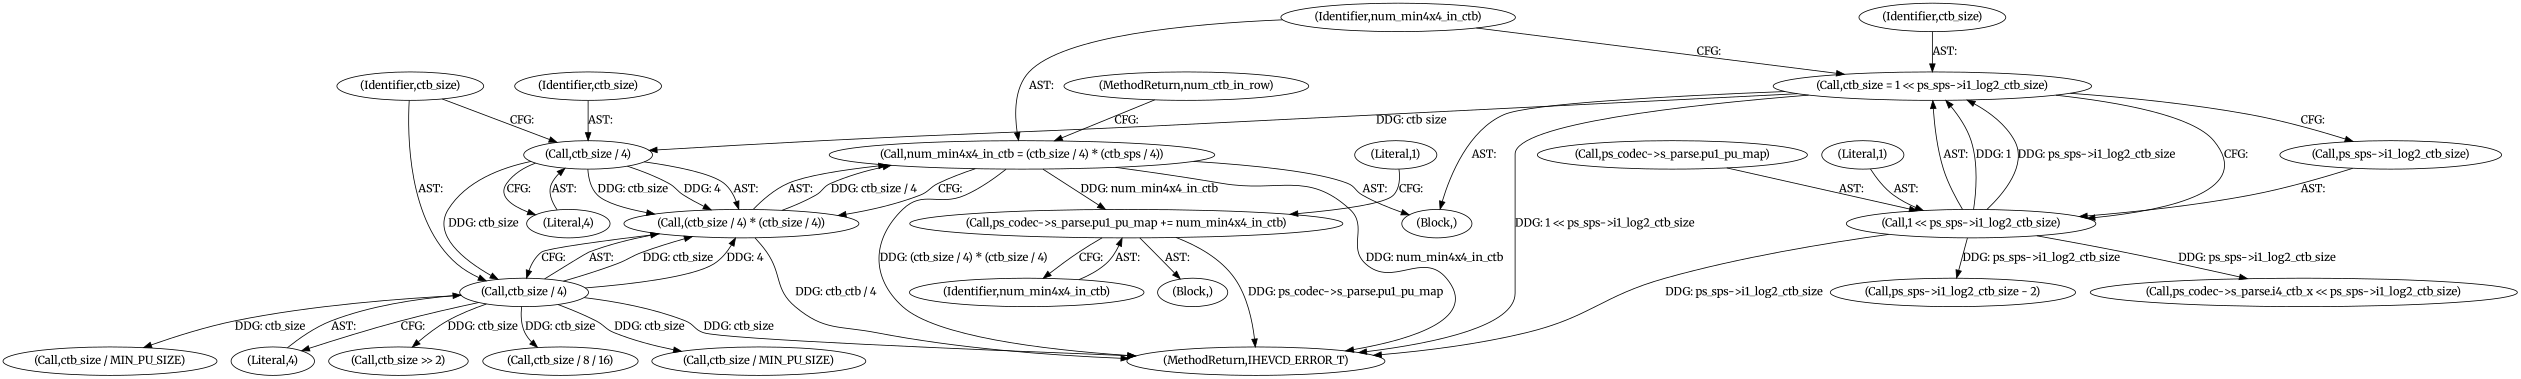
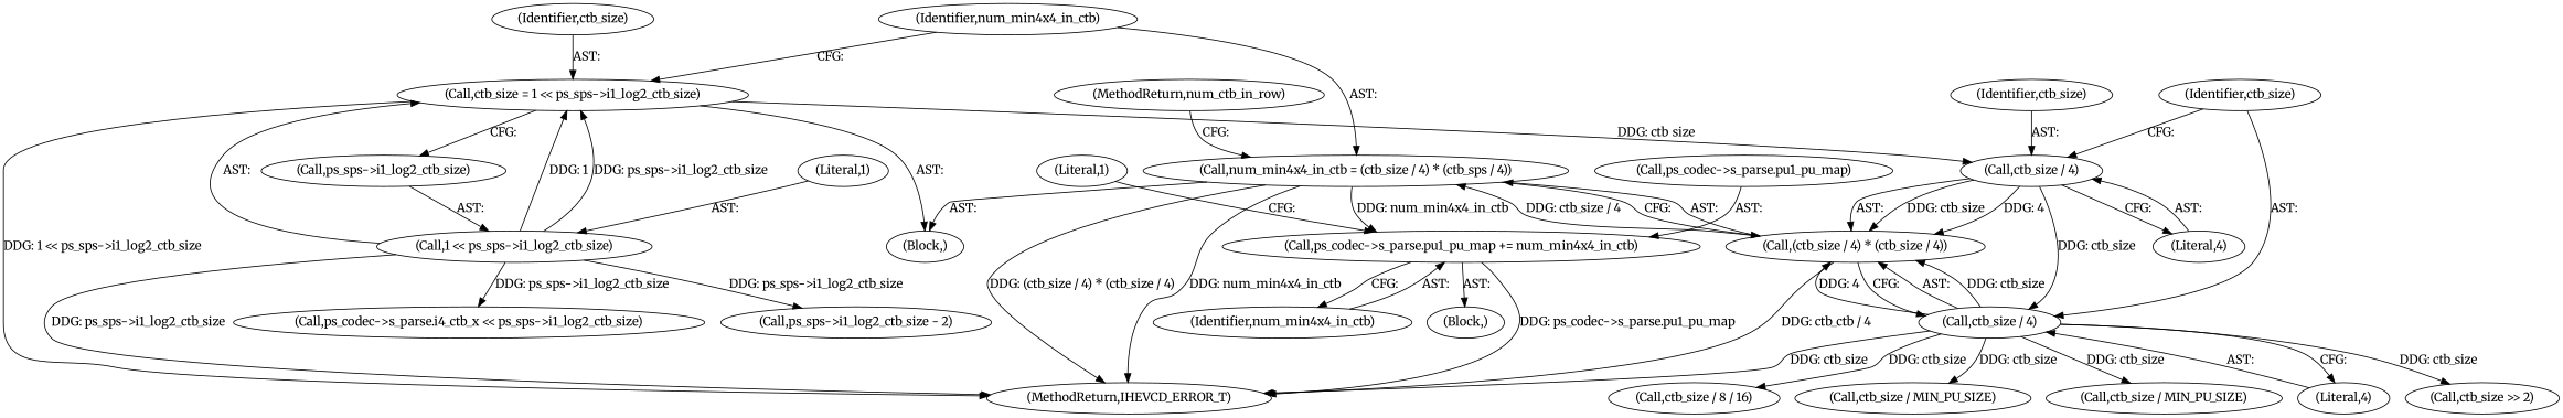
  digraph {
    fontname=Merriweather
    node [fontname=Merriweather]
    edge [fontname=Merriweather]
    n1 [label="(Call,ps_codec->s_parse.pu1_pu_map += num_min4x4_in_ctb)"]
    n2 [label="(MethodReturn,IHEVCD_ERROR_T)"]
    n3 [label="(Identifier,num_min4x4_in_ctb)"]
    n4 [label="(Block,)"]
    n5 [label="(Call,num_min4x4_in_ctb = (ctb_size / 4) * (ctb_sps / 4))"]
    n6 [label="(Call,(ctb_size / 4) * (ctb_size / 4))"]
    n7 [label="(Block,)"]
    n8 [label="(Call,ctb_size / 4)"]
    n9 [label="(Call,ctb_size / MIN_PU_SIZE)"]
    n10 [label="(Call,ctb_size / MIN_PU_SIZE)"]
    n11 [label="(Literal,4)"]
    n12 [label="(Call,ctb_size >> 2)"]
    n13 [label="(Call,ctb_size / 8 / 16)"]
    n14 [label="(Call,ctb_size / 4)"]
    n15 [label="(Literal,4)"]
    n16 [label="(Call,ctb_size = 1 << ps_sps->i1_log2_ctb_size)"]
    n17 [label="(Call,1 << ps_sps->i1_log2_ctb_size)"]
    n18 [label="(Call,ps_sps->i1_log2_ctb_size)"]
    n19 [label="(Call,ps_codec->s_parse.i4_ctb_x << ps_sps->i1_log2_ctb_size)"]
    n20 [label="(Call,ps_sps->i1_log2_ctb_size - 2)"]
    n21 [label="(Identifier,num_min4x4_in_ctb)"]
    n22 [label="(Identifier,ctb_size)"]
    n23 [label="(Call,ps_codec->s_parse.pu1_pu_map)"]
    n24 [label="(Identifier,ctb_size)"]
    n25 [label="(Identifier,ctb_size)"]
    n26 [label="(Literal,1)"]
    n27 [label="(MethodReturn,num_ctb_in_row)"]
    n28 [label="(Literal,1)"]
    n1 -> n2 [label="DDG: ps_codec->s_parse.pu1_pu_map"]
    n1 -> n3 [label="CFG: "]
    n1 -> n4 [label="AST: "]
    n3 -> n1 [label="AST: "]
    n5 -> n1 [label="DDG: num_min4x4_in_ctb"]
    n5 -> n2 [label="DDG: num_min4x4_in_ctb"]
    n5 -> n2 [label="DDG: (ctb_size / 4) * (ctb_size / 4)"]
    n5 -> n6 [label="CFG: "]
    n5 -> n7 [label="AST: "]
    n6 -> n2 [label="DDG: ctb_ctb / 4"]
    n6 -> n5 [label="AST: "]
    n6 -> n5 [label="DDG: ctb_size / 4"]
    n6 -> n8 [label="CFG: "]
    n8 -> n2 [label="DDG: ctb_size"]
    n8 -> n6 [label="AST: "]
    n8 -> n6 [label="DDG: ctb_size"]
    n8 -> n6 [label="DDG: 4"]
    n8 -> n9 [label="DDG: ctb_size"]
    n8 -> n10 [label="DDG: ctb_size"]
    n8 -> n11 [label="CFG: "]
    n8 -> n12 [label="DDG: ctb_size"]
    n8 -> n13 [label="DDG: ctb_size"]
    n11 -> n8 [label="AST: "]
    n14 -> n6 [label="AST: "]
    n14 -> n6 [label="DDG: ctb_size"]
    n14 -> n6 [label="DDG: 4"]
    n14 -> n8 [label="DDG: ctb_size"]
    n14 -> n15 [label="CFG: "]
    n15 -> n14 [label="AST: "]
    n16 -> n2 [label="DDG: 1 << ps_sps->i1_log2_ctb_size"]
    n16 -> n7 [label="AST: "]
    n16 -> n14 [label="DDG: ctb_size"]
-   n16 -> n17 [label="CFG: "]
    n16 -> n18 [label="CFG: "]
    n17 -> n2 [label="DDG: ps_sps->i1_log2_ctb_size"]
    n17 -> n16 [label="AST: "]
    n17 -> n16 [label="DDG: 1"]
    n17 -> n16 [label="DDG: ps_sps->i1_log2_ctb_size"]
    n17 -> n19 [label="DDG: ps_sps->i1_log2_ctb_size"]
    n17 -> n20 [label="DDG: ps_sps->i1_log2_ctb_size"]
    n18 -> n17 [label="AST: "]
    n21 -> n5 [label="AST: "]
    n21 -> n16 [label="CFG: "]
    n22 -> n8 [label="AST: "]
    n22 -> n14 [label="CFG: "]
-   n23 -> n17 [label="AST: "]
+   n23 -> n1 [label="AST: "]
    n24 -> n14 [label="AST: "]
    n25 -> n16 [label="AST: "]
    n26 -> n1 [label="CFG: "]
    n27 -> n5 [label="CFG: "]
    n28 -> n17 [label="AST: "]
  }
